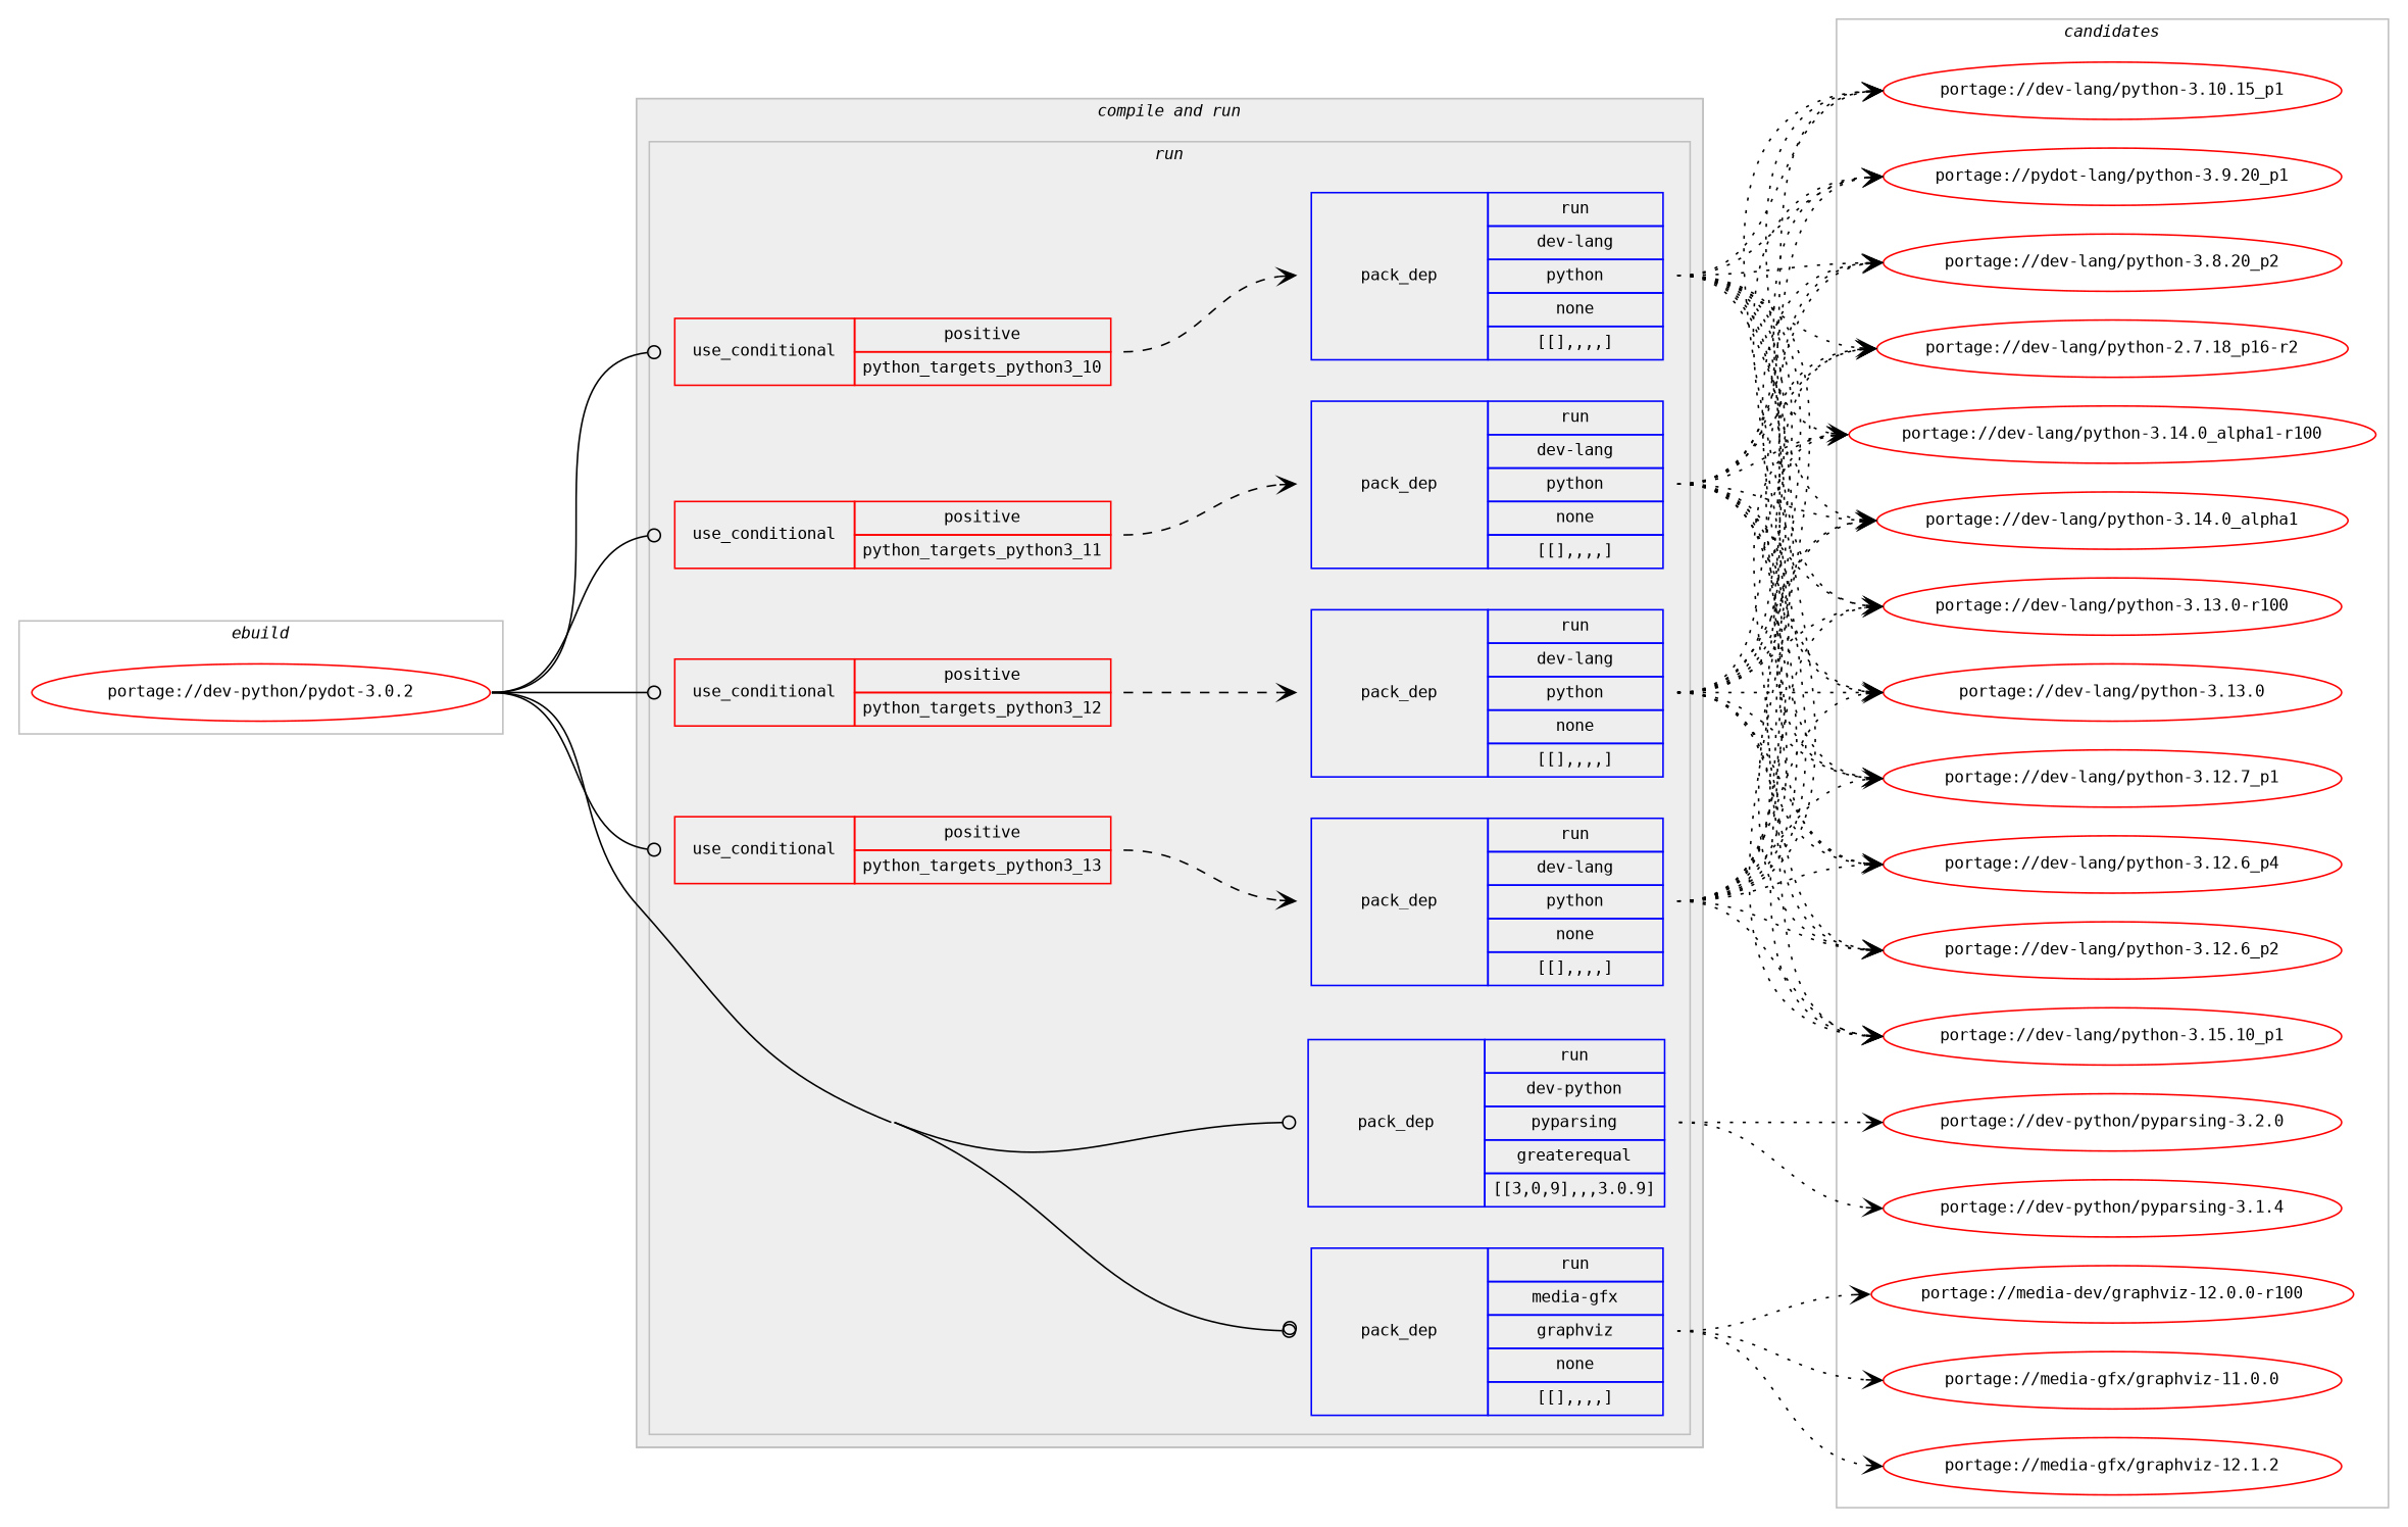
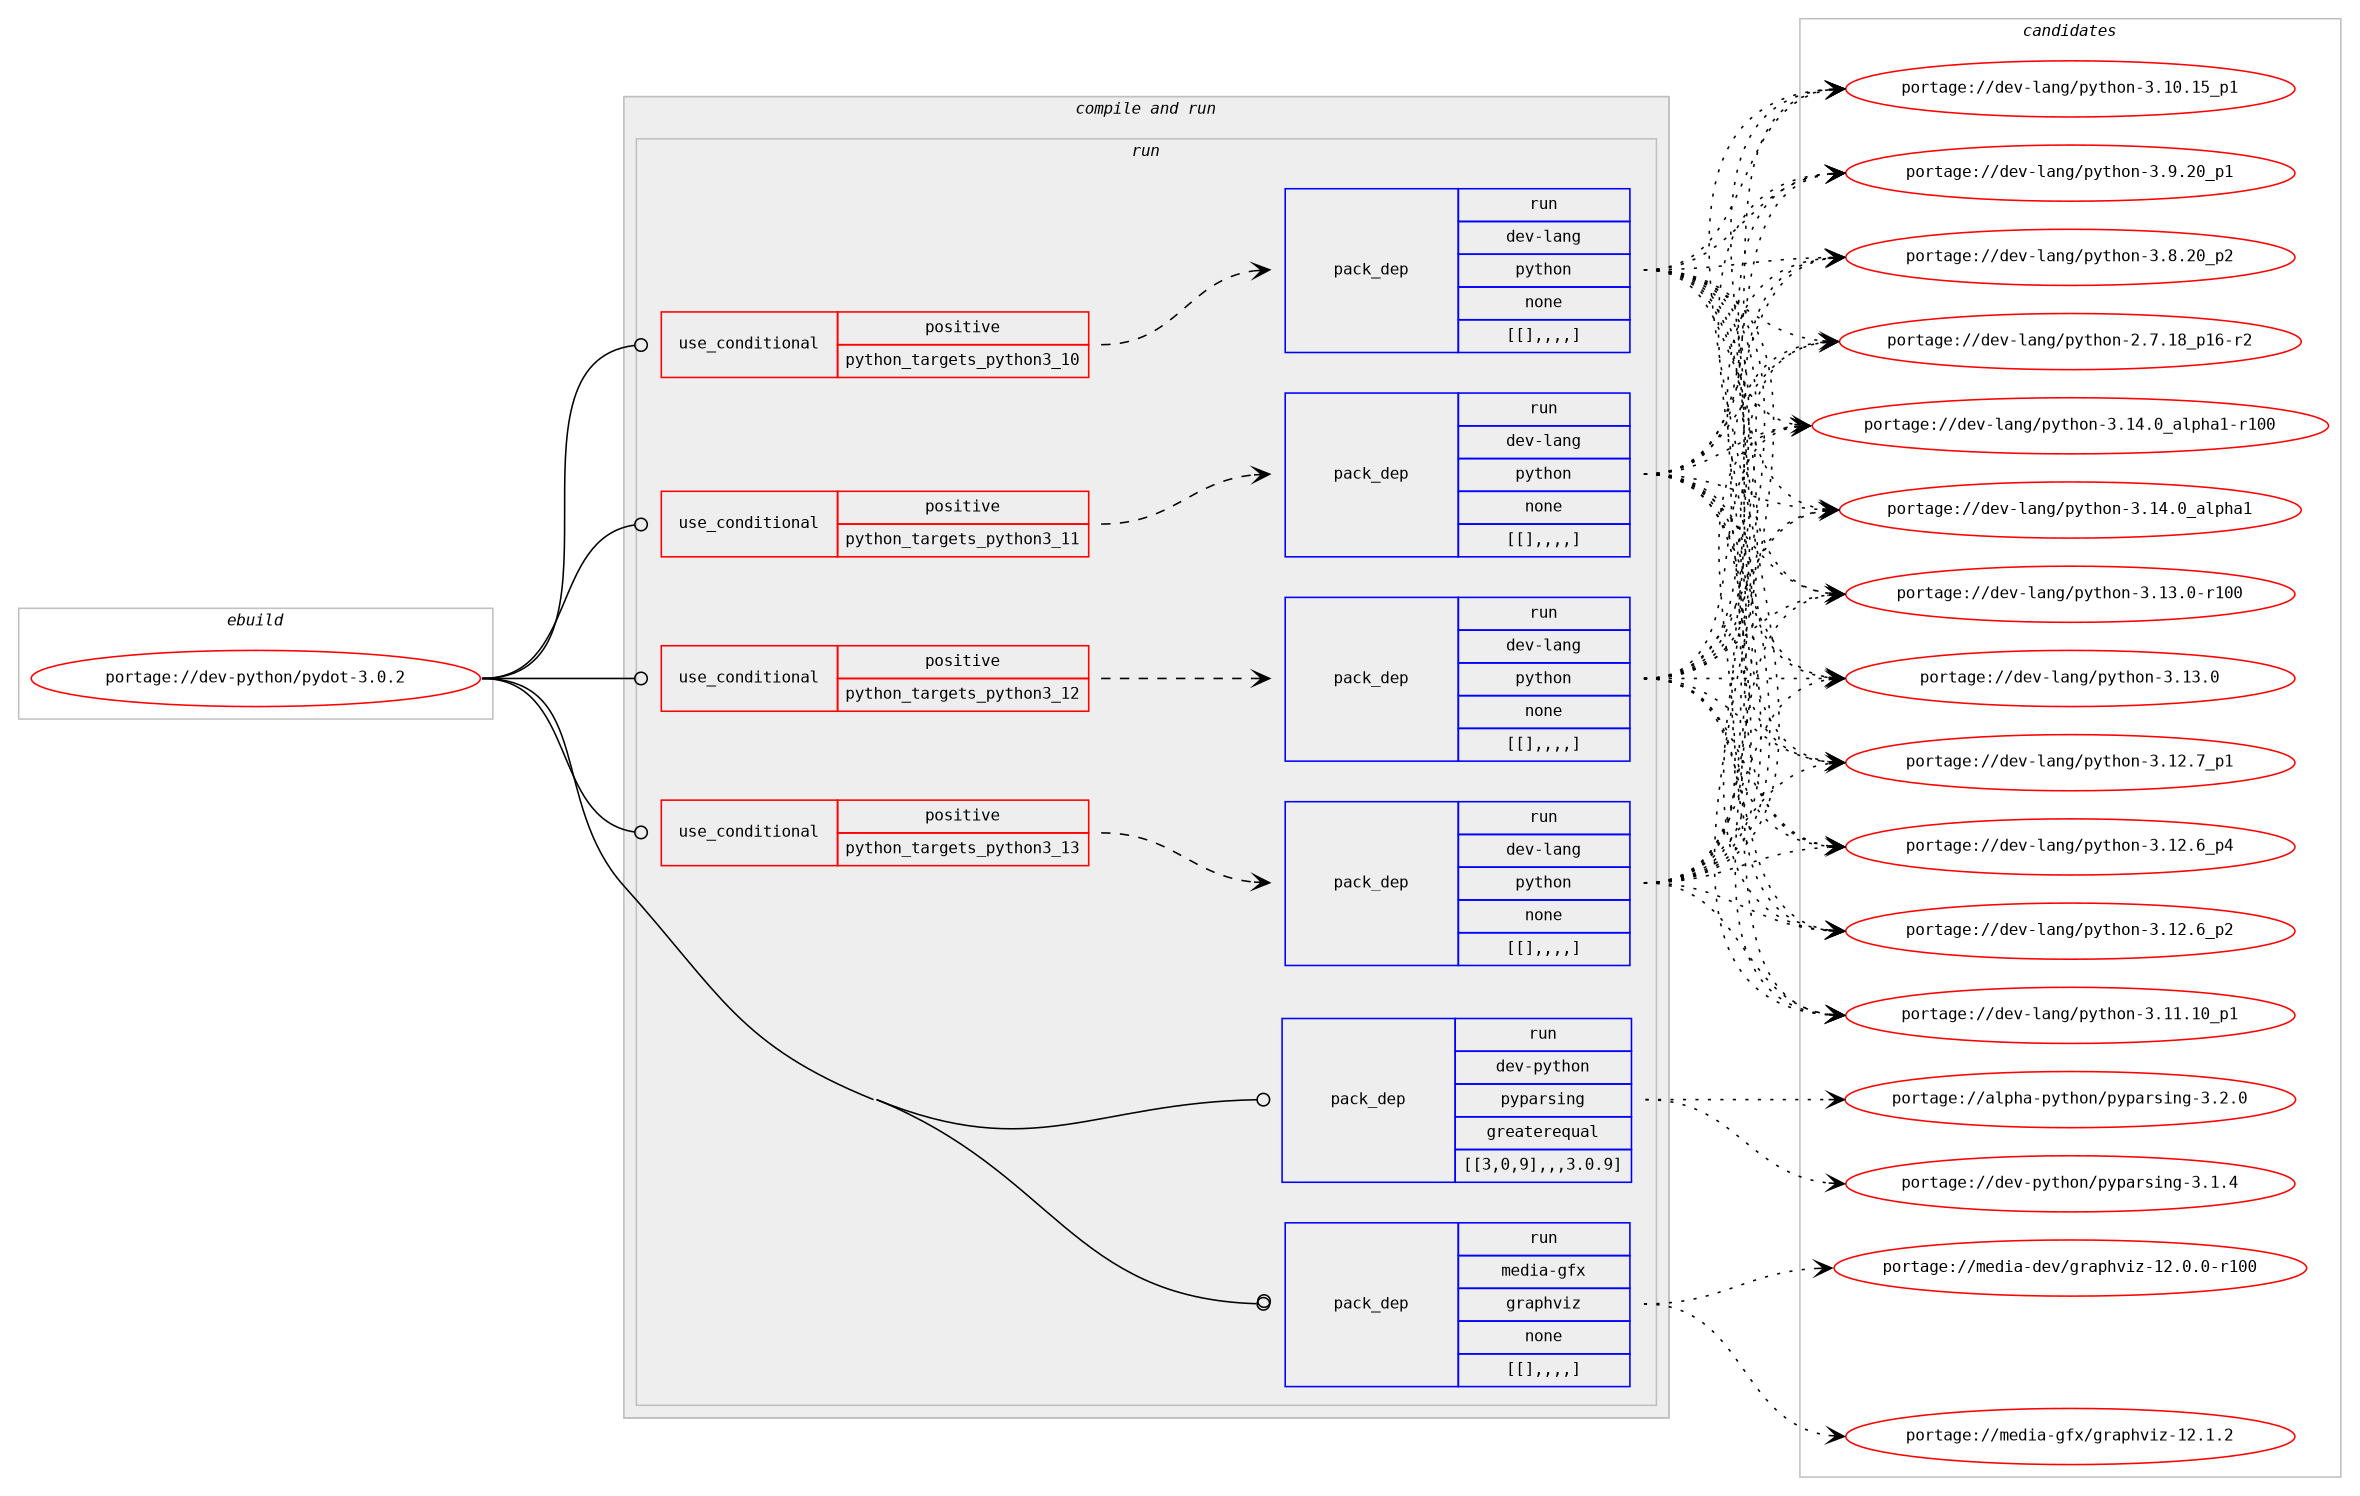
  digraph {
    compound=true
    concentrate=true
    fontname="DejaVu Sans Mono"
    fontsize=10
    newrank=true
    rankdir=LR
    ranksep=1.5
    node [color=red fontname="DejaVu Sans Mono" fontsize=10]
    edge [arrowhead=vee fontname="DejaVu Sans Mono" headport=w style=dotted tailport=e weight=100]
    n1 [label="portage://dev-python/pydot-3.0.2" width=4]
    n2 [color=blue label=<<TABLE BORDER="0" CELLBORDER="1" CELLSPACING="0" CELLPADDING="4" WIDTH="220"><TR><TD ROWSPAN="6" CELLPADDING="30">pack_dep</TD></TR><TR><TD WIDTH="110">run</TD></TR><TR><TD>dev-lang</TD></TR><TR><TD>python</TD></TR><TR><TD>none</TD></TR><TR><TD>[[],,,,]</TD></TR></TABLE>> shape=none]
    n3 [label=<<TABLE BORDER="0" CELLBORDER="1" CELLSPACING="0" CELLPADDING="4"><TR><TD ROWSPAN="3" CELLPADDING="10">use_conditional</TD></TR><TR><TD>positive</TD></TR><TR><TD>python_targets_python3_10</TD></TR></TABLE>> shape=none]
    n4 [color=blue label=<<TABLE BORDER="0" CELLBORDER="1" CELLSPACING="0" CELLPADDING="4" WIDTH="220"><TR><TD ROWSPAN="6" CELLPADDING="30">pack_dep</TD></TR><TR><TD WIDTH="110">run</TD></TR><TR><TD>dev-lang</TD></TR><TR><TD>python</TD></TR><TR><TD>none</TD></TR><TR><TD>[[],,,,]</TD></TR></TABLE>> shape=none]
    n5 [label=<<TABLE BORDER="0" CELLBORDER="1" CELLSPACING="0" CELLPADDING="4"><TR><TD ROWSPAN="3" CELLPADDING="10">use_conditional</TD></TR><TR><TD>positive</TD></TR><TR><TD>python_targets_python3_11</TD></TR></TABLE>> shape=none]
    n6 [color=blue label=<<TABLE BORDER="0" CELLBORDER="1" CELLSPACING="0" CELLPADDING="4" WIDTH="220"><TR><TD ROWSPAN="6" CELLPADDING="30">pack_dep</TD></TR><TR><TD WIDTH="110">run</TD></TR><TR><TD>dev-lang</TD></TR><TR><TD>python</TD></TR><TR><TD>none</TD></TR><TR><TD>[[],,,,]</TD></TR></TABLE>> shape=none]
    n7 [label=<<TABLE BORDER="0" CELLBORDER="1" CELLSPACING="0" CELLPADDING="4"><TR><TD ROWSPAN="3" CELLPADDING="10">use_conditional</TD></TR><TR><TD>positive</TD></TR><TR><TD>python_targets_python3_12</TD></TR></TABLE>> shape=none]
    n8 [color=blue label=<<TABLE BORDER="0" CELLBORDER="1" CELLSPACING="0" CELLPADDING="4" WIDTH="220"><TR><TD ROWSPAN="6" CELLPADDING="30">pack_dep</TD></TR><TR><TD WIDTH="110">run</TD></TR><TR><TD>dev-lang</TD></TR><TR><TD>python</TD></TR><TR><TD>none</TD></TR><TR><TD>[[],,,,]</TD></TR></TABLE>> shape=none]
    n9 [label=<<TABLE BORDER="0" CELLBORDER="1" CELLSPACING="0" CELLPADDING="4"><TR><TD ROWSPAN="3" CELLPADDING="10">use_conditional</TD></TR><TR><TD>positive</TD></TR><TR><TD>python_targets_python3_13</TD></TR></TABLE>> shape=none]
    n10 [color=blue label=<<TABLE BORDER="0" CELLBORDER="1" CELLSPACING="0" CELLPADDING="4" WIDTH="220"><TR><TD ROWSPAN="6" CELLPADDING="30">pack_dep</TD></TR><TR><TD WIDTH="110">run</TD></TR><TR><TD>dev-python</TD></TR><TR><TD>pyparsing</TD></TR><TR><TD>greaterequal</TD></TR><TR><TD>[[3,0,9],,,3.0.9]</TD></TR></TABLE>> shape=none]
    n11 [color=blue label=<<TABLE BORDER="0" CELLBORDER="1" CELLSPACING="0" CELLPADDING="4" WIDTH="220"><TR><TD ROWSPAN="6" CELLPADDING="30">pack_dep</TD></TR><TR><TD WIDTH="110">run</TD></TR><TR><TD>media-gfx</TD></TR><TR><TD>graphviz</TD></TR><TR><TD>none</TD></TR><TR><TD>[[],,,,]</TD></TR></TABLE>> shape=none]
    n12 [label="portage://dev-lang/python-3.14.0_alpha1-r100" width=4]
    n13 [label="portage://dev-lang/python-3.14.0_alpha1" width=4]
    n14 [label="portage://dev-lang/python-3.13.0-r100" width=4]
    n15 [label="portage://dev-lang/python-3.13.0" width=4]
    n16 [label="portage://dev-lang/python-3.12.7_p1" width=4]
    n17 [label="portage://dev-lang/python-3.12.6_p4" width=4]
    n18 [label="portage://dev-lang/python-3.12.6_p2" width=4]
-   n19 [label="portage://dev-lang/python-3.15.10_p1" width=4]
+   n19 [label="portage://dev-lang/python-3.11.10_p1" width=4]
    n20 [label="portage://dev-lang/python-3.10.15_p1" width=4]
-   n21 [label="portage://pydot-lang/python-3.9.20_p1" width=4]
+   n21 [label="portage://dev-lang/python-3.9.20_p1" width=4]
    n22 [label="portage://dev-lang/python-3.8.20_p2" width=4]
    n23 [label="portage://dev-lang/python-2.7.18_p16-r2" width=4]
-   n24 [label="portage://dev-python/pyparsing-3.2.0" width=4]
+   n24 [label="portage://alpha-python/pyparsing-3.2.0" width=4]
    n25 [label="portage://dev-python/pyparsing-3.1.4" width=4]
    n26 [label="portage://media-gfx/graphviz-12.1.2" width=4]
    n27 [label="portage://media-dev/graphviz-12.0.0-r100" width=4]
-   n28 [label="portage://media-gfx/graphviz-11.0.0" width=4]
    subgraph cluster_1 {
      color=gray
      label=<<i>ebuild</i>>
      n1
    }
    subgraph cluster_2 {
      color=gray
      label=<<i>dependencies</i>>
      subgraph cluster_3 {
        color=gray
        fillcolor="#eeeeee"
        label=<<i>compile</i>>
        style=filled
      }
      subgraph cluster_4 {
        color=gray
        fillcolor="#eeeeee"
        label=<<i>compile and run</i>>
        style=filled
      }
      subgraph cluster_5 {
        color=gray
        fillcolor="#eeeeee"
        label=<<i>run</i>>
        style=filled
        subgraph sub_6 {
          color=gray
          fillcolor="#eeeeee"
          label=<<i>run</i>>
          style=filled
          n3
          subgraph sub_7 {
            color=gray
            fillcolor="#eeeeee"
            label=<<i>run</i>>
            style=filled
            n2
          }
        }
        subgraph sub_8 {
          color=gray
          fillcolor="#eeeeee"
          label=<<i>run</i>>
          style=filled
          n5
          subgraph sub_9 {
            color=gray
            fillcolor="#eeeeee"
            label=<<i>run</i>>
            style=filled
            n4
          }
        }
        subgraph sub_10 {
          color=gray
          fillcolor="#eeeeee"
          label=<<i>run</i>>
          style=filled
          n7
          subgraph sub_11 {
            color=gray
            fillcolor="#eeeeee"
            label=<<i>run</i>>
            style=filled
            n6
          }
        }
        subgraph sub_12 {
          color=gray
          fillcolor="#eeeeee"
          label=<<i>run</i>>
          style=filled
          n9
          subgraph sub_13 {
            color=gray
            fillcolor="#eeeeee"
            label=<<i>run</i>>
            style=filled
            n8
          }
        }
        subgraph sub_14 {
          color=gray
          fillcolor="#eeeeee"
          label=<<i>run</i>>
          style=filled
          n10
        }
        subgraph sub_15 {
          color=gray
          fillcolor="#eeeeee"
          label=<<i>run</i>>
          style=filled
          n11
        }
      }
    }
    subgraph cluster_16 {
      color=gray
      label=<<i>candidates</i>>
      rank=same
      subgraph sub_17 {
        color=black
        label=<<i>candidates</i>>
        nodesep=1
        rank=same
        n12
        n13
        n14
        n15
        n16
        n17
        n18
        n19
        n20
        n21
        n22
        n23
      }
      subgraph sub_18 {
        color=black
        label=<<i>candidates</i>>
        nodesep=1
        rank=same
        n12
        n13
        n14
        n15
        n16
        n17
        n18
        n19
        n20
        n21
        n22
        n23
      }
      subgraph sub_19 {
        color=black
        label=<<i>candidates</i>>
        nodesep=1
        rank=same
        n12
        n13
        n14
        n15
        n16
        n17
        n18
        n19
        n20
        n21
        n22
        n23
      }
      subgraph sub_20 {
        color=black
        label=<<i>candidates</i>>
        nodesep=1
        rank=same
        n12
        n13
        n14
        n15
        n16
        n17
        n18
        n19
        n20
        n21
        n22
        n23
      }
      subgraph sub_21 {
        color=black
        label=<<i>candidates</i>>
        nodesep=1
        rank=same
        n24
        n25
      }
      subgraph sub_22 {
        color=black
        label=<<i>candidates</i>>
        nodesep=1
        rank=same
        n26
        n27
-       n28
      }
    }
    n1 -> n3 [arrowhead=odot style=solid weight=20]
    n1 -> n5 [arrowhead=odot style=solid weight=20]
    n1 -> n7 [arrowhead=odot style=solid weight=20]
    n1 -> n9 [arrowhead=odot style=solid weight=20]
    n1 -> n10 [arrowhead=odot style=solid weight=20]
    n1 -> n11 [arrowhead=odot style=solid weight=20]
    n2 -> n12
    n2 -> n13
    n2 -> n14
    n2 -> n15
    n2 -> n16
    n2 -> n17
    n2 -> n18
    n2 -> n19
    n2 -> n20
    n2 -> n21
    n2 -> n22
    n2 -> n23
    n3 -> n2 [style=dashed weight=20]
    n4 -> n12
    n4 -> n13
    n4 -> n14
    n4 -> n15
    n4 -> n16
    n4 -> n17
    n4 -> n18
    n4 -> n19
    n4 -> n20
    n4 -> n21
    n4 -> n22
    n4 -> n23
    n5 -> n4 [style=dashed weight=20]
    n6 -> n12
    n6 -> n13
    n6 -> n14
    n6 -> n15
    n6 -> n16
    n6 -> n17
    n6 -> n18
    n6 -> n19
    n6 -> n20
    n6 -> n21
    n6 -> n22
    n6 -> n23
    n7 -> n6 [style=dashed weight=20]
    n8 -> n12
    n8 -> n13
    n8 -> n14
    n8 -> n15
    n8 -> n16
    n8 -> n17
    n8 -> n18
    n8 -> n19
    n8 -> n20
    n8 -> n21
    n8 -> n22
    n8 -> n23
    n9 -> n8 [style=dashed weight=20]
    n10 -> n24
    n10 -> n25
    n11 -> n26
    n11 -> n27
-   n11 -> n28
  }
